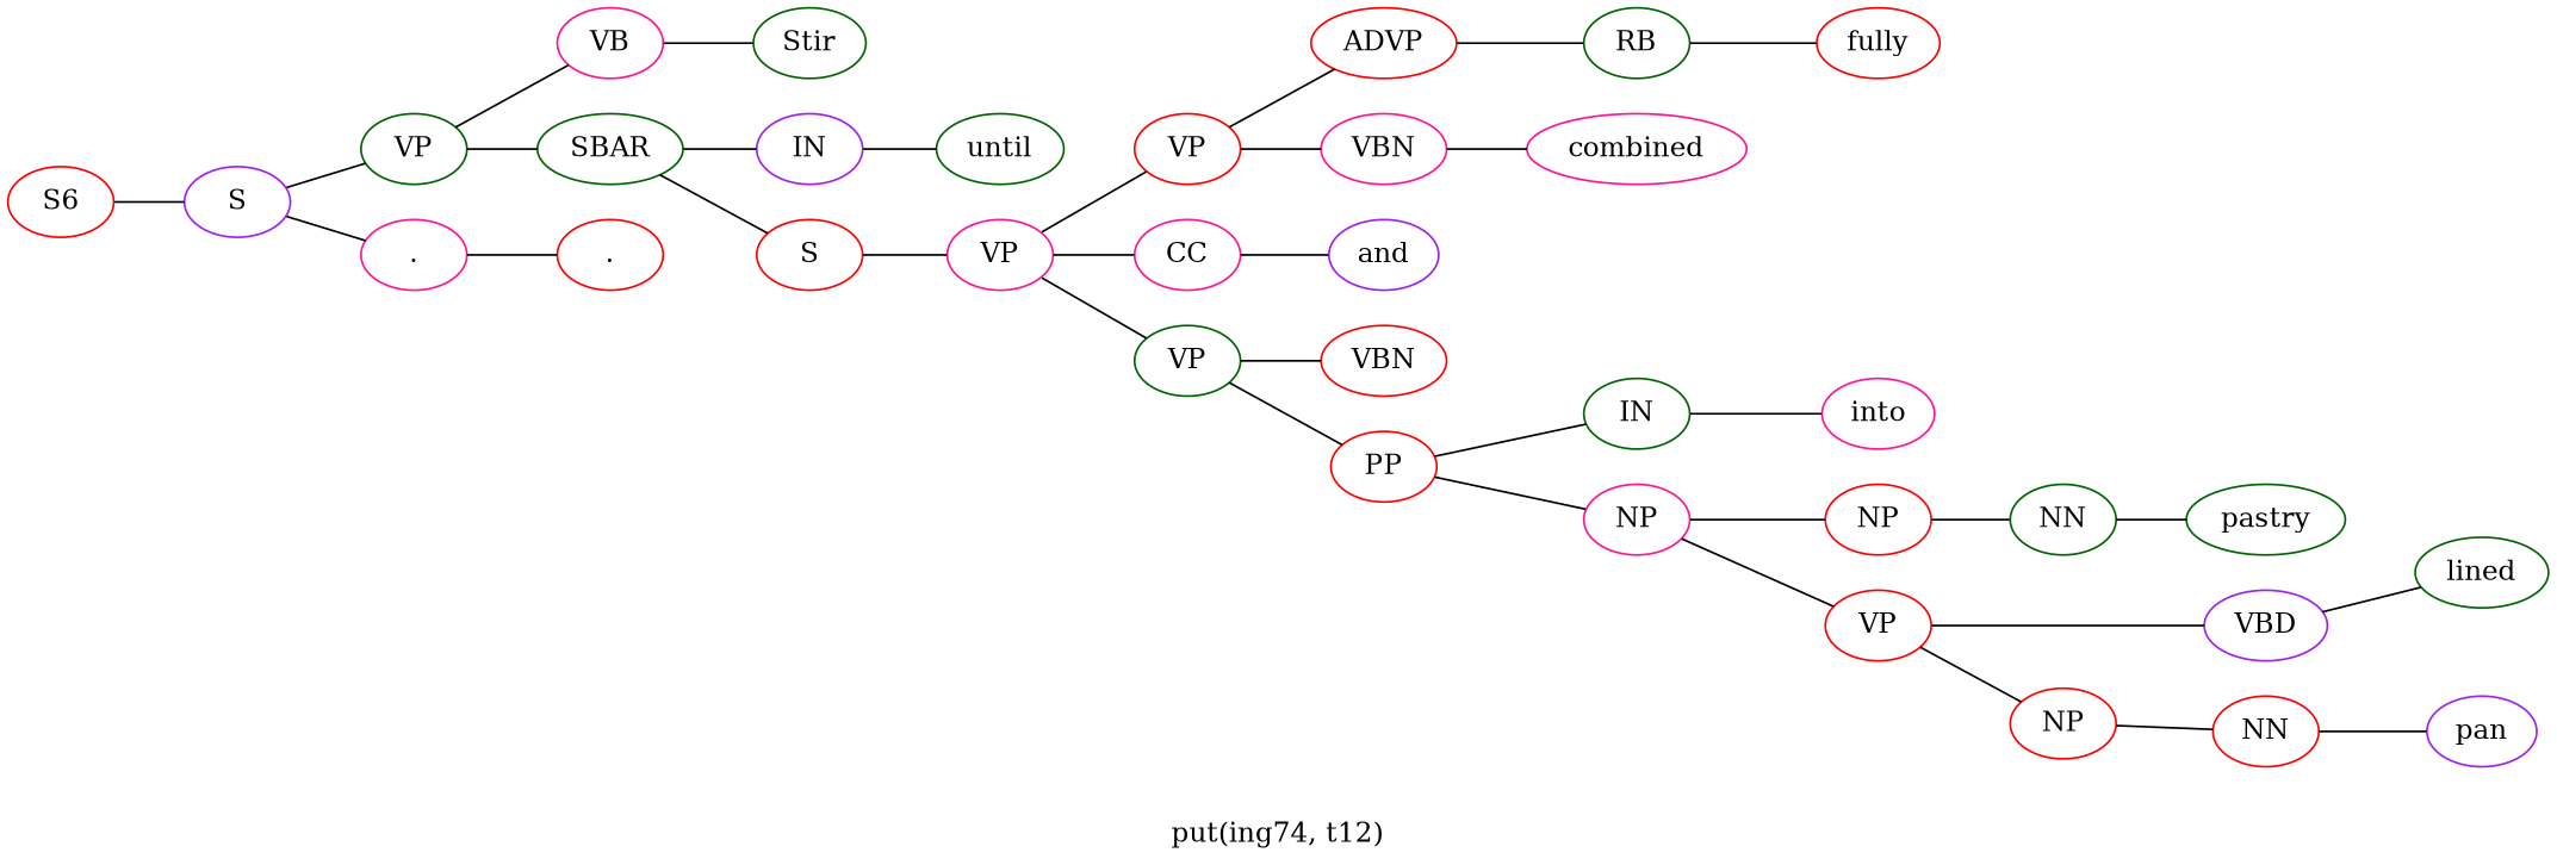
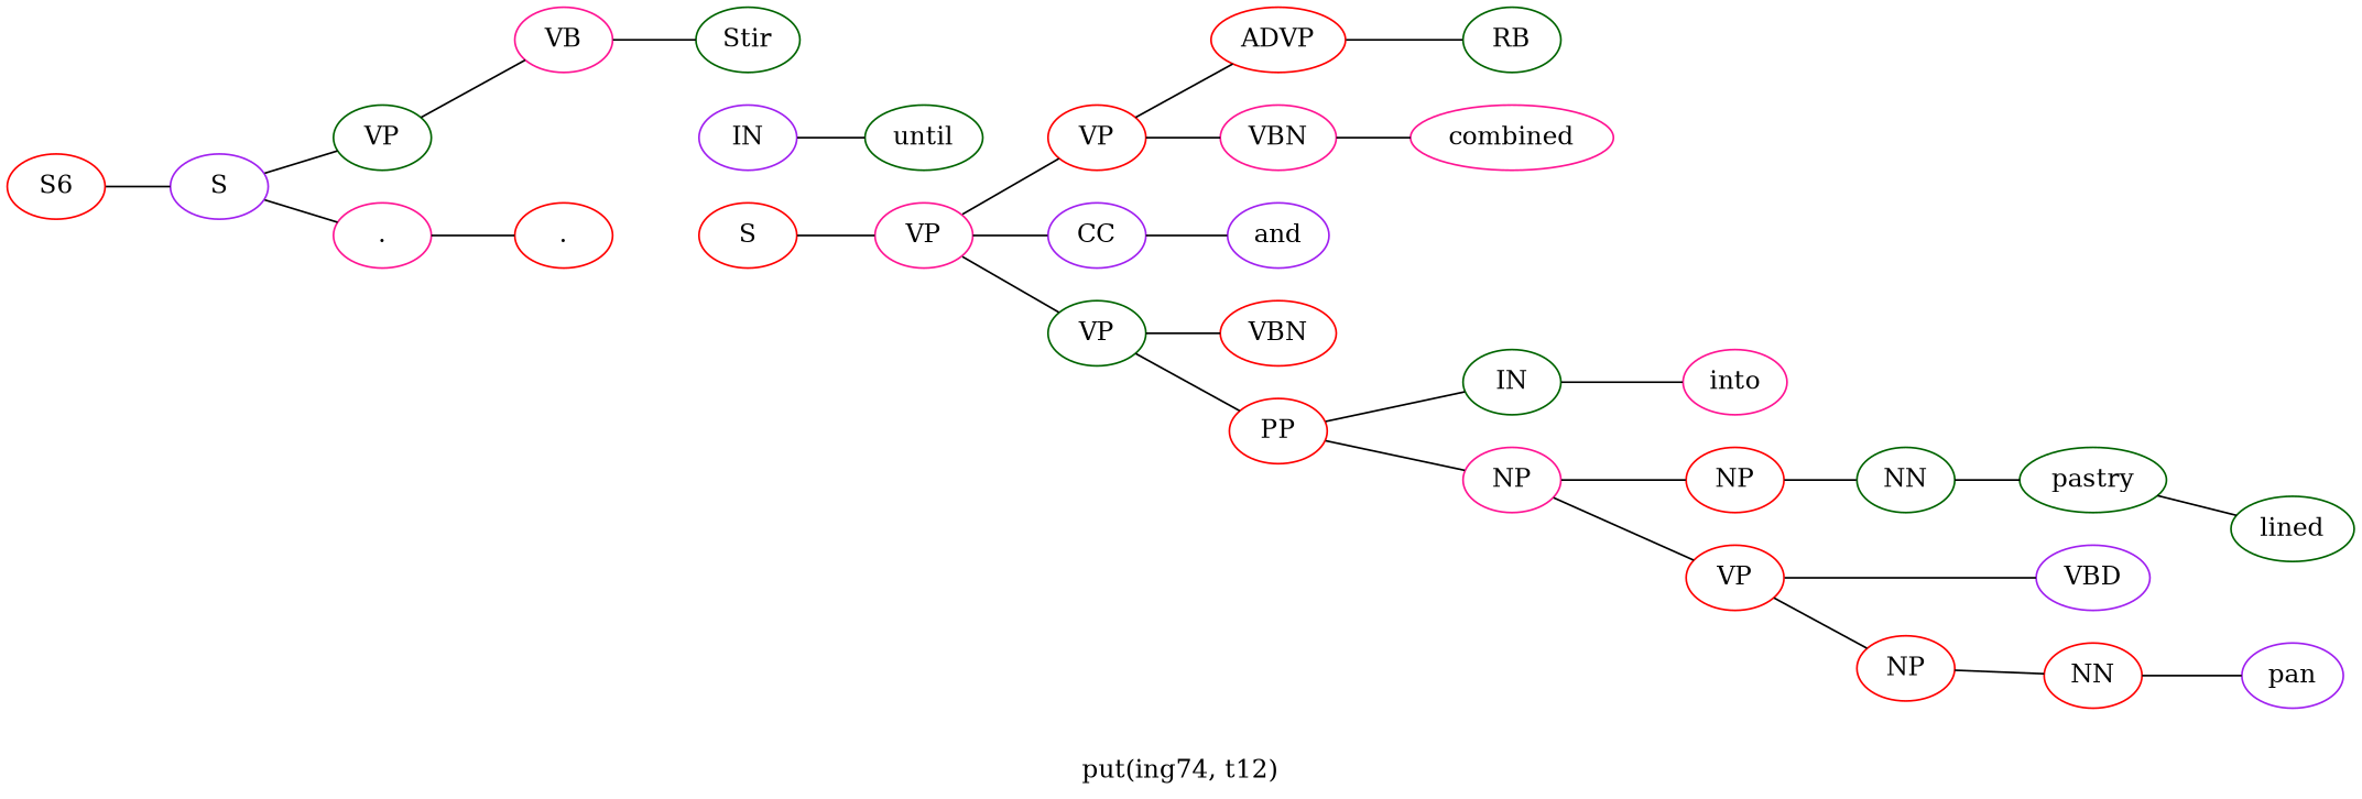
  graph {
    label="put(ing74, t12)"
    rankdir=LR
    node [color=red]
    n1 [label=S6]
    n2 [color=purple label=S]
    n3 [color=darkgreen label=VP]
    n4 [color=deeppink label="."]
    n5 [color=deeppink label=VB]
-   n6 [color=darkgreen label=SBAR]
    n7 [label="."]
    n8 [color=darkgreen label=Stir]
    n9 [color=purple label=IN]
    n10 [label=S]
    n11 [color=darkgreen label=until]
    n12 [color=deeppink label=VP]
    n13 [label=VP]
-   n14 [color=deeppink label=CC]
+   n14 [color=purple label=CC]
    n15 [color=darkgreen label=VP]
    n16 [label=ADVP]
    n17 [color=deeppink label=VBN]
    n18 [color=purple label=and]
    n19 [label=VBN]
    n20 [label=PP]
    n21 [color=darkgreen label=RB]
    n22 [color=deeppink label=combined]
-   n23 [label=fully]
    n24 [color=darkgreen label=IN]
    n25 [color=deeppink label=NP]
    n26 [color=deeppink label=into]
    n27 [label=NP]
    n28 [label=VP]
    n29 [color=darkgreen label=NN]
    n30 [color=purple label=VBD]
    n31 [label=NP]
    n32 [color=darkgreen label=pastry]
    n33 [color=darkgreen label=lined]
    n34 [label=NN]
    n35 [color=purple label=pan]
    n1 -- n2
    n2 -- n3
    n2 -- n4
    n3 -- n5
-   n3 -- n6
    n4 -- n7
    n5 -- n8
-   n6 -- n9
-   n6 -- n10
    n9 -- n11
    n10 -- n12
    n12 -- n13
    n12 -- n14
    n12 -- n15
    n13 -- n16
    n13 -- n17
    n14 -- n18
    n15 -- n19
    n15 -- n20
    n16 -- n21
    n17 -- n22
    n20 -- n24
    n20 -- n25
-   n21 -- n23
    n24 -- n26
    n25 -- n27
    n25 -- n28
    n27 -- n29
    n28 -- n30
    n28 -- n31
    n29 -- n32
-   n30 -- n33
+   n32 -- n33
    n31 -- n34
    n34 -- n35
  }
